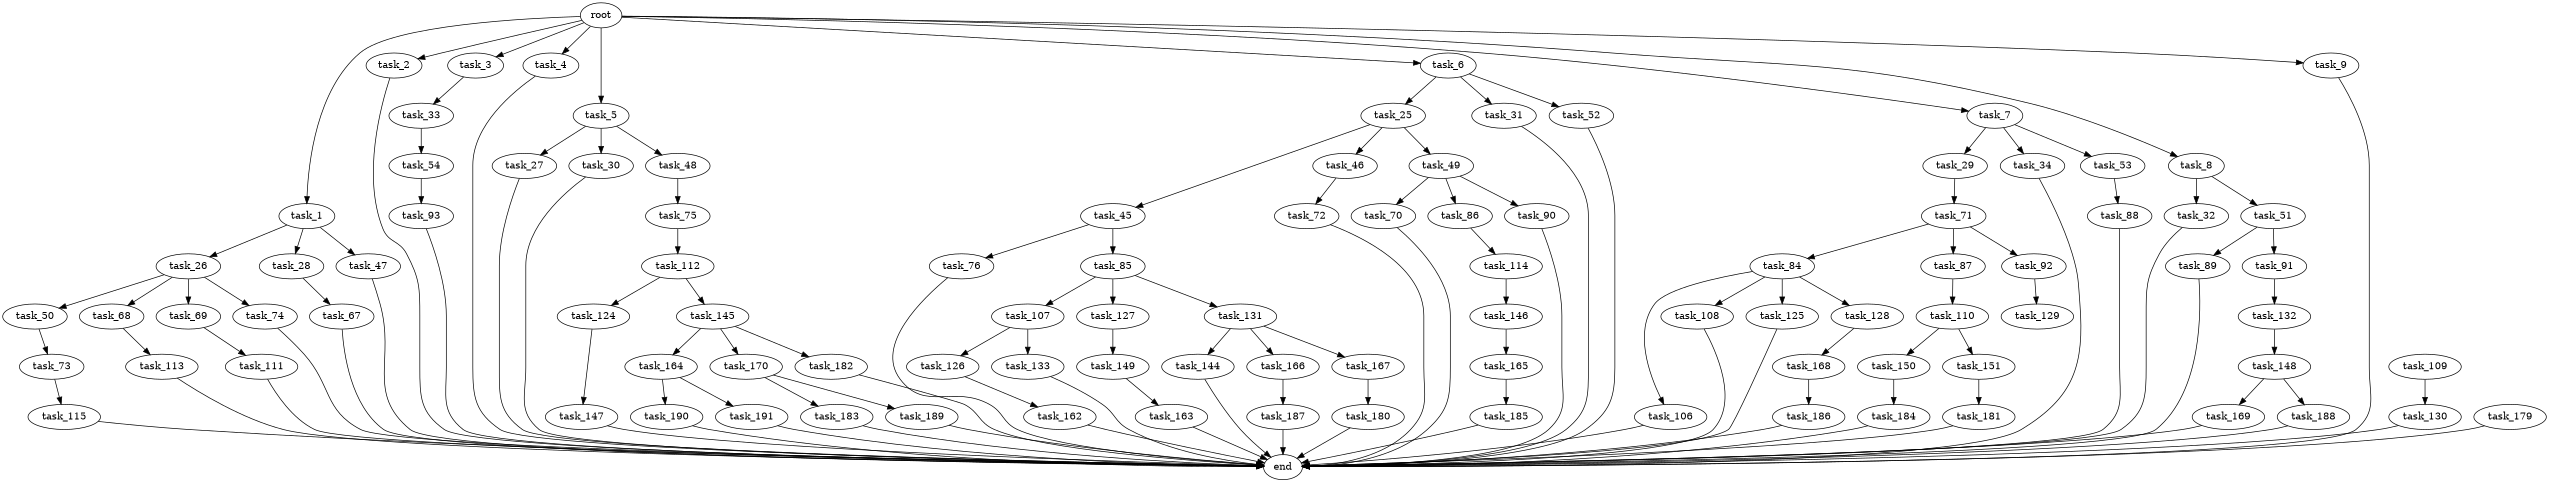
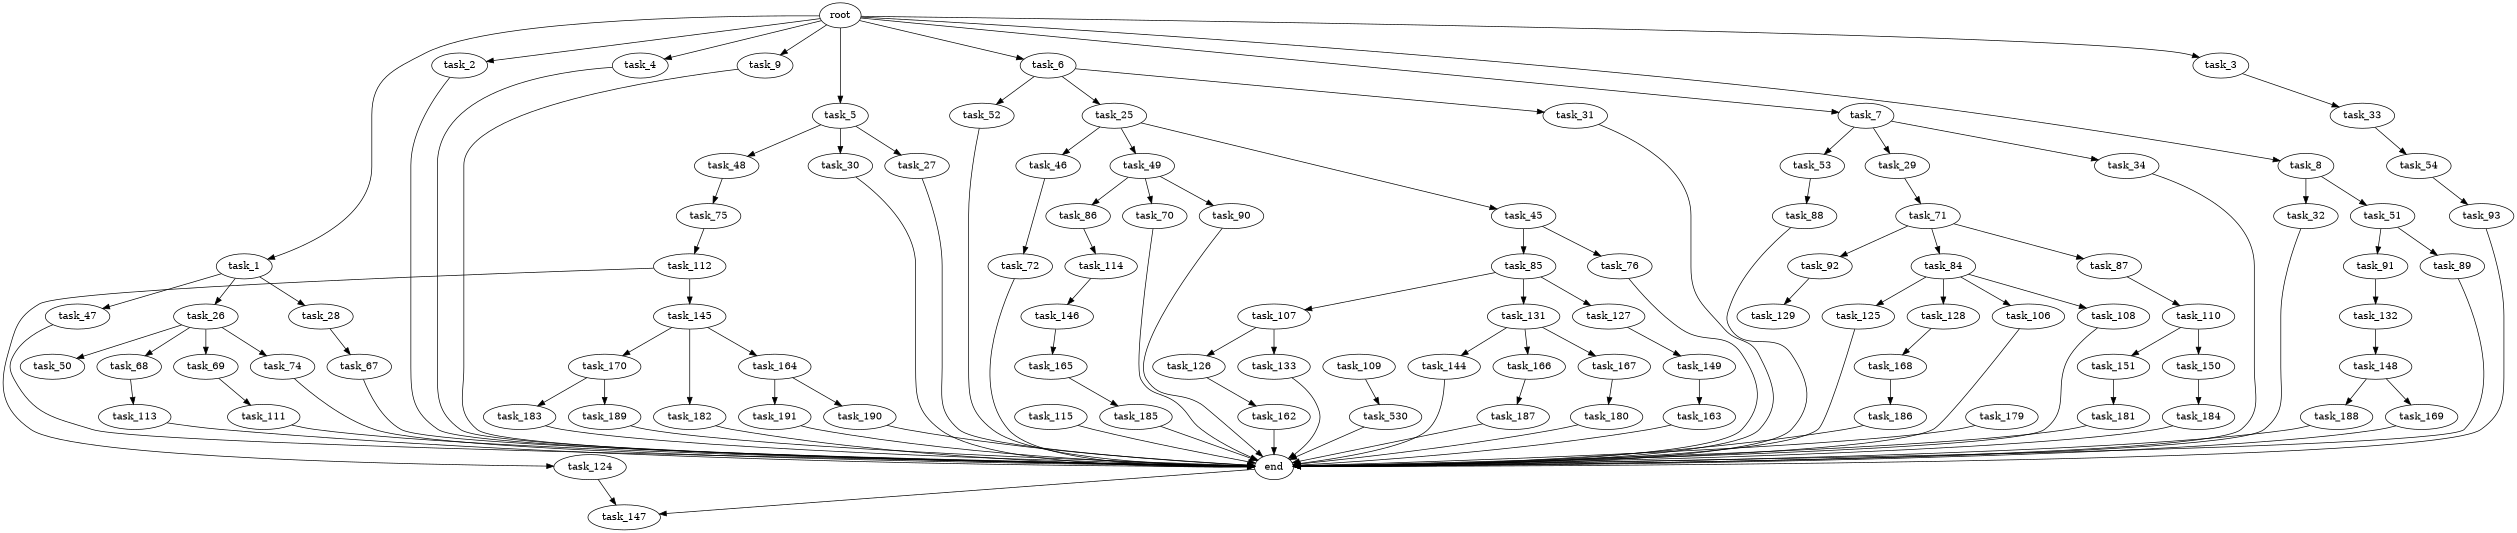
  digraph {
    root
    task_1
    task_2
    task_3
    task_4
    task_5
    task_6
    task_7
    task_8
    task_9
    task_26
    task_28
    task_47
    end
    task_33
    task_27
    task_30
    task_48
    task_25
    task_31
    task_52
    task_29
    task_34
    task_53
    task_32
    task_51
    task_50
    task_68
    task_69
    task_74
    task_67
    task_54
    task_75
    task_45
    task_46
    task_49
    task_71
    task_88
    task_89
    task_91
    task_76
    task_85
    task_72
    task_70
    task_86
    task_90
-   task_73
    task_113
    task_111
    task_84
    task_87
    task_92
    task_93
    task_107
    task_127
    task_131
    task_112
    task_114
    task_115
    task_132
    task_106
    task_108
    task_125
    task_128
    task_110
    task_129
    task_124
    task_145
    task_109
-   task_130
+   task_130 [label=task_530]
    task_168
    task_126
    task_133
    task_149
    task_144
    task_166
    task_167
    task_146
    task_150
    task_151
    task_148
    task_162
    task_184
    task_181
    task_147
    task_164
    task_170
    task_182
    task_165
    task_163
    task_186
    task_187
    task_180
    task_169
    task_188
    task_179
    task_190
    task_191
    task_183
    task_189
    task_185
    root -> task_1
    root -> task_2
    root -> task_3
    root -> task_4
    root -> task_5
    root -> task_6
    root -> task_7
    root -> task_8
    root -> task_9
    task_1 -> task_26
    task_1 -> task_28
    task_1 -> task_47
    task_2 -> end
    task_3 -> task_33
    task_4 -> end
    task_5 -> task_27
    task_5 -> task_30
    task_5 -> task_48
    task_6 -> task_25
    task_6 -> task_31
    task_6 -> task_52
    task_7 -> task_29
    task_7 -> task_34
    task_7 -> task_53
    task_8 -> task_32
    task_8 -> task_51
    task_9 -> end
    task_26 -> task_50
    task_26 -> task_68
    task_26 -> task_69
    task_26 -> task_74
    task_28 -> task_67
    task_47 -> end
    task_33 -> task_54
    task_27 -> end
    task_30 -> end
    task_48 -> task_75
    task_25 -> task_45
    task_25 -> task_46
    task_25 -> task_49
    task_31 -> end
    task_52 -> end
    task_29 -> task_71
    task_34 -> end
    task_53 -> task_88
    task_32 -> end
    task_51 -> task_89
    task_51 -> task_91
-   task_50 -> task_73
    task_68 -> task_113
    task_69 -> task_111
    task_74 -> end
    task_67 -> end
    task_54 -> task_93
    task_75 -> task_112
    task_45 -> task_76
    task_45 -> task_85
    task_46 -> task_72
    task_49 -> task_70
    task_49 -> task_86
    task_49 -> task_90
    task_71 -> task_84
    task_71 -> task_87
    task_71 -> task_92
    task_88 -> end
    task_89 -> end
    task_91 -> task_132
    task_76 -> end
    task_85 -> task_107
    task_85 -> task_127
    task_85 -> task_131
    task_72 -> end
    task_70 -> end
    task_86 -> task_114
    task_90 -> end
-   task_73 -> task_115
    task_113 -> end
    task_111 -> end
    task_84 -> task_106
    task_84 -> task_108
    task_84 -> task_125
    task_84 -> task_128
    task_87 -> task_110
    task_92 -> task_129
    task_93 -> end
    task_107 -> task_126
    task_107 -> task_133
    task_127 -> task_149
    task_131 -> task_144
    task_131 -> task_166
    task_131 -> task_167
    task_112 -> task_124
    task_112 -> task_145
    task_114 -> task_146
    task_115 -> end
    task_132 -> task_148
    task_106 -> end
    task_108 -> end
    task_125 -> end
    task_128 -> task_168
    task_110 -> task_150
    task_110 -> task_151
    task_124 -> task_147
    task_145 -> task_164
    task_145 -> task_170
    task_145 -> task_182
    task_109 -> task_130
    task_130 -> end
    task_168 -> task_186
    task_126 -> task_162
    task_133 -> end
    task_149 -> task_163
    task_144 -> end
    task_166 -> task_187
    task_167 -> task_180
    task_146 -> task_165
    task_150 -> task_184
    task_151 -> task_181
    task_148 -> task_169
    task_148 -> task_188
    task_162 -> end
    task_184 -> end
    task_181 -> end
-   task_147 -> end
+   end -> task_147
    task_164 -> task_190
    task_164 -> task_191
    task_170 -> task_183
    task_170 -> task_189
    task_182 -> end
    task_165 -> task_185
    task_163 -> end
    task_186 -> end
    task_187 -> end
    task_180 -> end
    task_169 -> end
    task_188 -> end
    task_179 -> end
    task_190 -> end
    task_191 -> end
    task_183 -> end
    task_189 -> end
    task_185 -> end
  }
